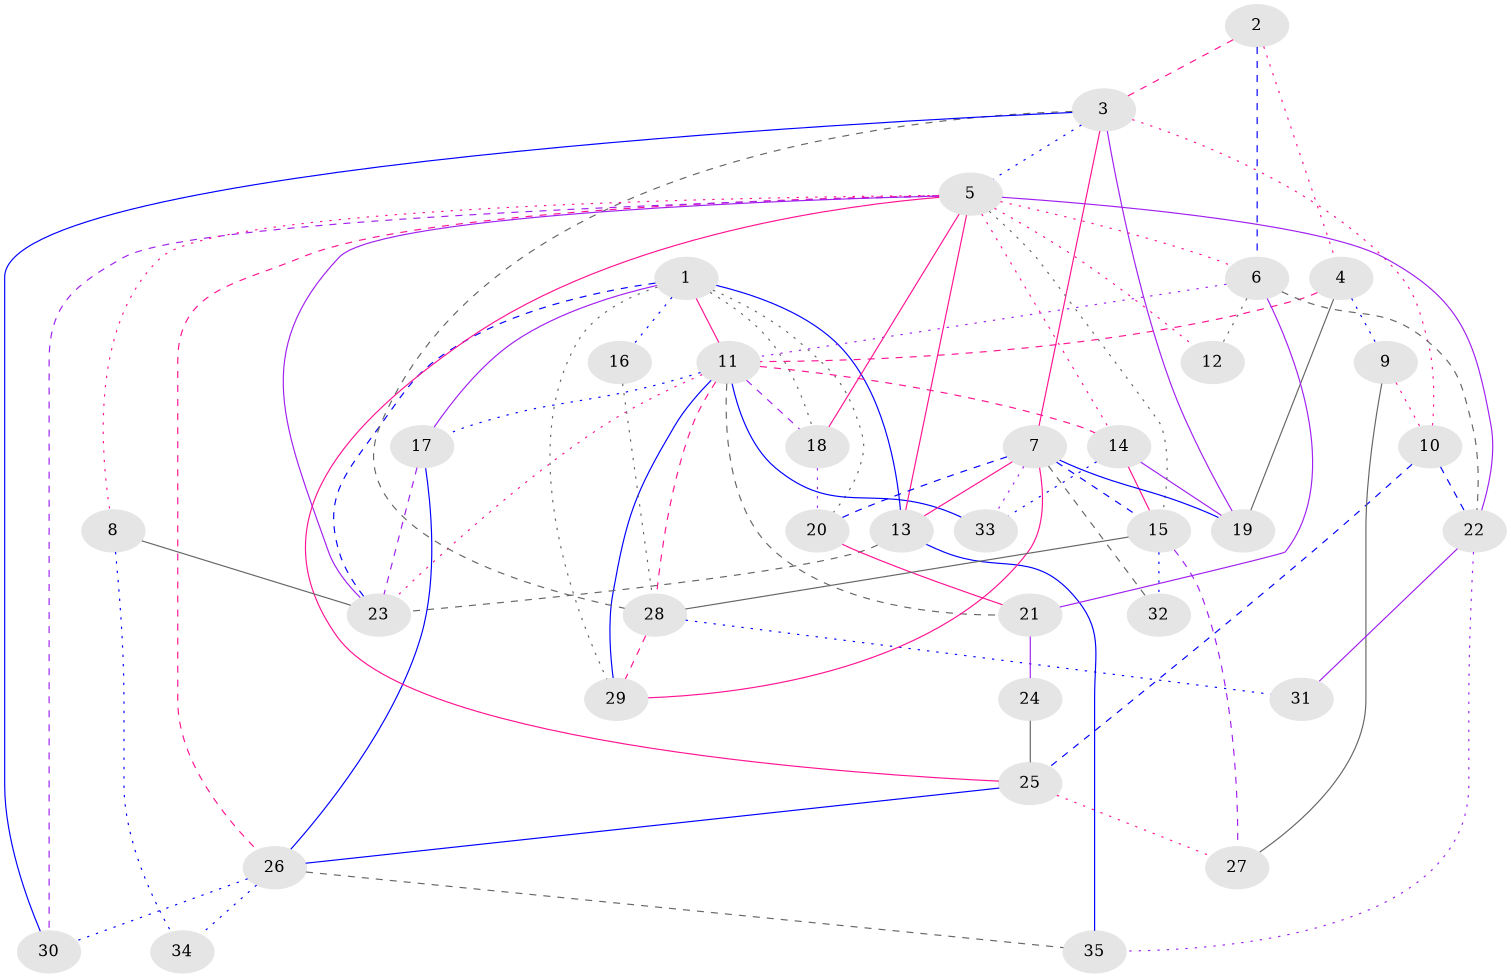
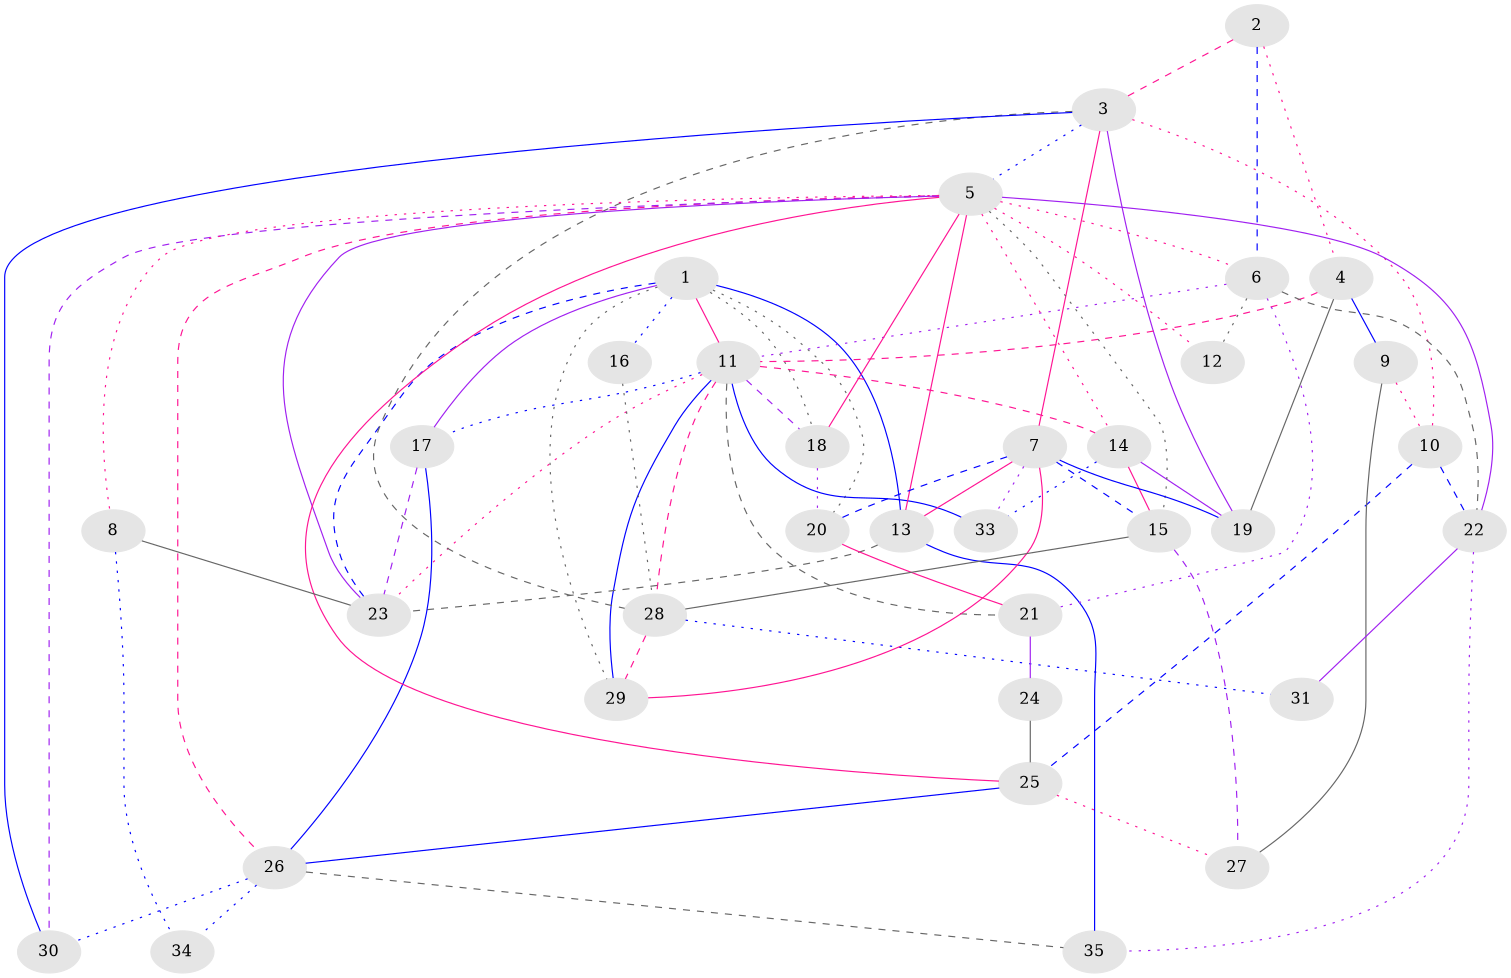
  graph {
    node [color=gray90 style=filled]
    edge [color=deeppink style=solid weight=1.0]
    1
    11
    13
    16
    17
    18
    20
    23
    29
    28
    14
    21
    33
    35
    26
    2
    3
    4
    6
    5
    7
    10
    19
    30
    9
    12
    22
    8
    15
    25
-   32
    31
    27
    34
    24
    1 -- 11
    1 -- 13 [color=blue]
    1 -- 16 [color=blue style=dotted]
    1 -- 17 [color=purple]
    1 -- 18 [color=gray40 style=dotted]
    1 -- 20 [color=gray40 style=dotted]
    1 -- 23 [color=blue style=dashed]
    1 -- 29 [color=gray40 style=dotted]
    11 -- 17 [color=blue style=dotted]
    11 -- 18 [color=purple style=dashed]
    11 -- 23 [style=dotted]
    11 -- 29 [color=blue]
    11 -- 28 [style=dashed]
    11 -- 14 [style=dashed]
    11 -- 21 [color=gray40 style=dashed]
    11 -- 33 [color=blue]
    13 -- 23 [color=gray40 style=dashed]
    13 -- 35 [color=blue]
    16 -- 28 [color=gray40 style=dotted]
    17 -- 23 [color=purple style=dashed]
    17 -- 26 [color=blue]
    18 -- 20 [color=purple style=dotted]
    20 -- 21
    28 -- 29 [style=dashed]
    28 -- 31 [color=blue style=dotted]
    14 -- 33 [color=blue style=dotted]
    14 -- 19 [color=purple]
    14 -- 15
    21 -- 24 [color=purple]
    26 -- 35 [color=gray40 style=dashed]
    26 -- 30 [color=blue style=dotted]
    26 -- 34 [color=blue style=dotted]
    2 -- 3 [style=dashed]
    2 -- 4 [style=dotted]
    2 -- 6 [color=blue style=dashed]
    3 -- 28 [color=gray40 style=dashed]
    3 -- 5 [color=blue style=dotted]
    3 -- 7
    3 -- 10 [style=dotted]
    3 -- 19 [color=purple]
    3 -- 30 [color=blue]
    4 -- 11 [style=dashed weight=3.0]
    4 -- 19 [color=gray40]
-   4 -- 9 [color=blue style=dotted]
+   4 -- 9 [color=blue]
    6 -- 11 [color=purple style=dotted]
-   6 -- 21 [color=purple]
+   6 -- 21 [color=purple style=dotted]
    6 -- 12 [color=gray40 style=dotted]
    6 -- 22 [color=gray40 style=dashed]
    5 -- 13
    5 -- 18
    5 -- 23 [color=purple]
    5 -- 14 [style=dotted]
    5 -- 26 [style=dashed]
    5 -- 6 [style=dotted]
    5 -- 30 [color=purple style=dashed]
    5 -- 12 [style=dotted]
    5 -- 22 [color=purple]
    5 -- 8 [style=dotted]
    5 -- 15 [color=gray40 style=dotted]
    5 -- 25
    7 -- 13
    7 -- 20 [color=blue style=dashed]
    7 -- 29
    7 -- 33 [color=purple style=dotted weight=2.0]
    7 -- 19 [color=blue]
    7 -- 15 [color=blue style=dashed]
-   7 -- 32 [color=gray40 style=dashed]
    10 -- 22 [color=blue style=dashed]
    10 -- 25 [color=blue style=dashed]
    9 -- 10 [style=dotted]
    9 -- 27 [color=gray40]
    22 -- 35 [color=purple style=dotted]
    22 -- 31 [color=purple]
    8 -- 23 [color=gray40]
    8 -- 34 [color=blue style=dotted]
    15 -- 28 [color=gray40]
-   15 -- 32 [color=blue style=dotted]
    15 -- 27 [color=purple style=dashed]
    25 -- 26 [color=blue]
    25 -- 27 [style=dotted]
    24 -- 25 [color=gray40]
  }
